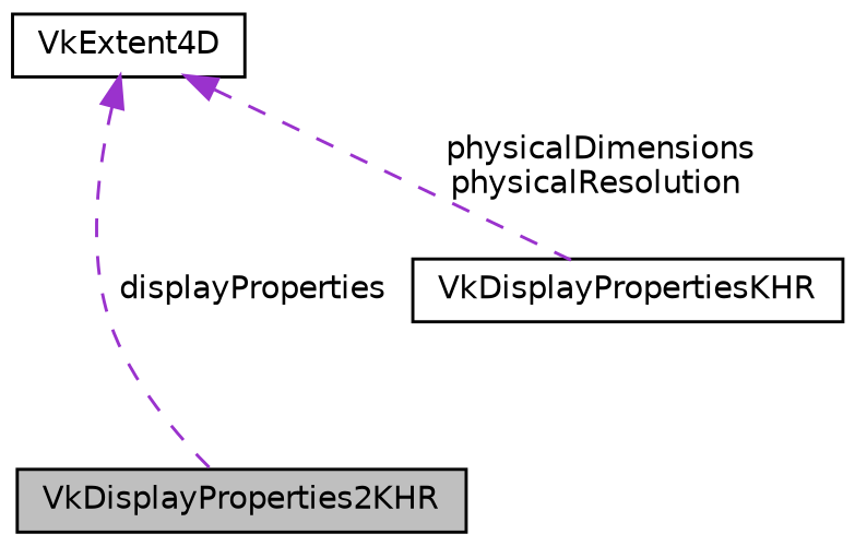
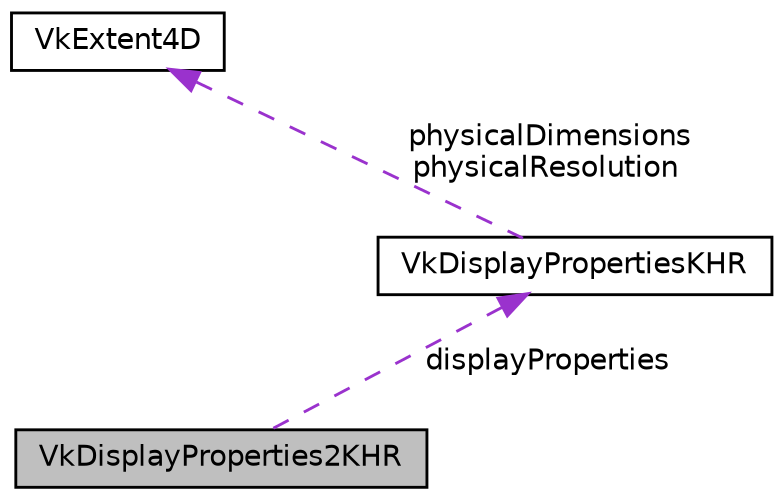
  digraph {
    node [color=black fillcolor=white fontname=Helvetica fontsize=10 shape=record style=filled]
    edge [color=darkorchid3 dir=back fontname=Helvetica fontsize=10 labelfontname=Helvetica labelfontsize=10 style=dashed]
    n1 [fillcolor=grey75 fontcolor=black height=0.2 label=VkDisplayProperties2KHR width=0.4]
    n2 [height=0.2 label=VkDisplayPropertiesKHR width=0.4]
    n3 [height=0.2 label=VkExtent4D width=0.4]
-   n3 -> n1 [label=" displayProperties"]
+   n2 -> n1 [label=" displayProperties"]
    n3 -> n2 [label=" physicalDimensions\nphysicalResolution"]
  }
